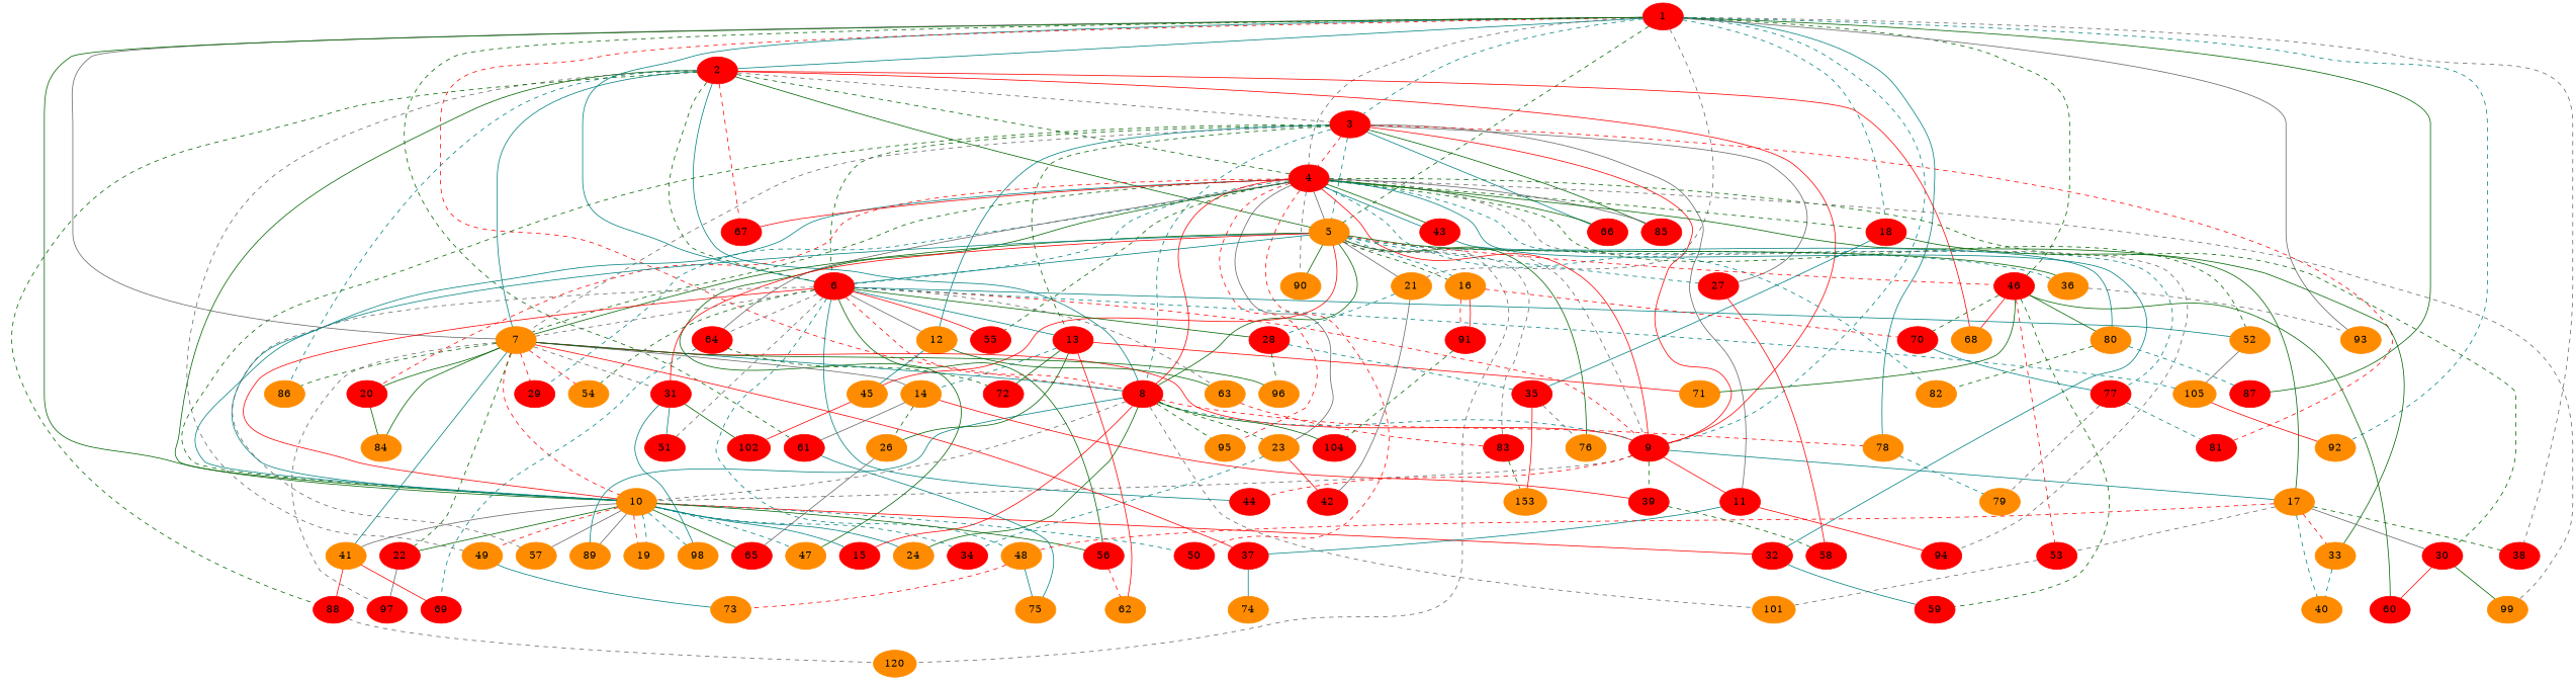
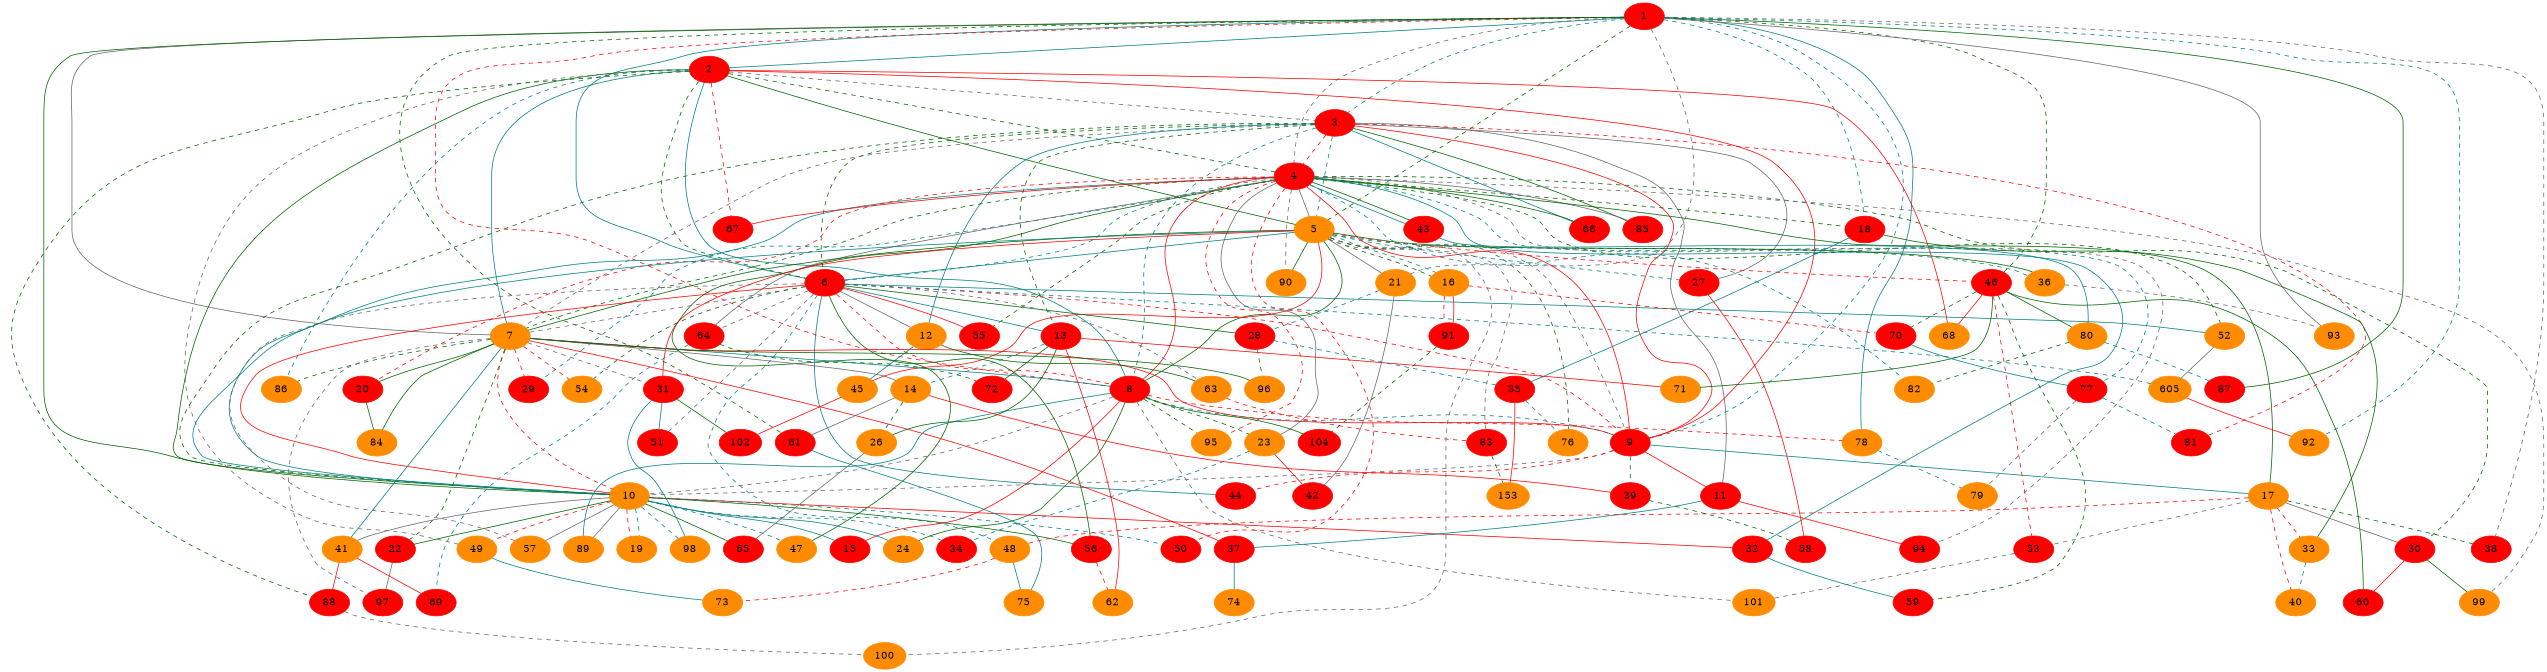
  graph {
    node [color=red style=filled]
    edge [color=teal style=solid]
    1
    2
    3
    4
    5 [color=darkorange]
    6
    7 [color=darkorange]
    8
    9
    10 [color=darkorange]
    18
    21 [color=darkorange]
    38
    46
    61
    78 [color=darkorange]
    87
    92 [color=darkorange]
    93 [color=darkorange]
    49 [color=darkorange]
    67
    68 [color=darkorange]
    86 [color=darkorange]
    88
    11
    12 [color=darkorange]
    13
    27
    66
    81
    85
    17 [color=darkorange]
    20
    23 [color=darkorange]
    29
    30
    32
    43
    47 [color=darkorange]
    50
    52 [color=darkorange]
    55
    64
    77
    82 [color=darkorange]
    90 [color=darkorange]
    94
    95 [color=darkorange]
    99 [color=darkorange]
    16 [color=darkorange]
    31
    36 [color=darkorange]
    45 [color=darkorange]
    76 [color=darkorange]
    83
-   100 [color=darkorange label=120]
+   100 [color=darkorange]
    28
    44
    48 [color=darkorange]
    51
    54 [color=darkorange]
    56
    57 [color=darkorange]
    63 [color=darkorange]
-   105 [color=darkorange]
+   105 [color=darkorange label=605]
    14 [color=darkorange]
    22
    37
    41 [color=darkorange]
    84 [color=darkorange]
    96 [color=darkorange]
    97
    15
    24 [color=darkorange]
    89 [color=darkorange]
    101 [color=darkorange]
    104
    39
    19 [color=darkorange]
    34
    65
    98 [color=darkorange]
    33 [color=darkorange]
    35
    42
    71 [color=darkorange]
    70
    53
    60
    59
    80 [color=darkorange]
    75 [color=darkorange]
    79 [color=darkorange]
    73 [color=darkorange]
    26 [color=darkorange]
    62 [color=darkorange]
    72
    58
    40 [color=darkorange]
    69
    91
    102
    n103 [color=darkorange label=153]
    74 [color=darkorange]
    1 -- 2
    1 -- 3 [style=dashed]
    1 -- 4 [color=gray40 style=dashed]
    1 -- 5 [color=darkgreen style=dashed]
    1 -- 6
    1 -- 7 [color=gray40]
    1 -- 8 [color=red style=dashed]
    1 -- 9 [style=dashed]
    1 -- 10 [color=darkgreen]
    1 -- 18 [style=dashed]
    1 -- 21 [color=gray40 style=dashed]
    1 -- 38 [color=gray40 style=dashed]
    1 -- 46 [color=darkgreen style=dashed]
    1 -- 61 [color=darkgreen style=dashed]
    1 -- 78
    1 -- 87 [color=darkgreen]
    1 -- 92 [style=dashed]
    1 -- 93 [color=gray40]
    2 -- 3 [color=gray40 style=dashed]
    2 -- 4 [color=darkgreen style=dashed]
    2 -- 5 [color=darkgreen]
    2 -- 6 [color=darkgreen style=dashed]
    2 -- 7
    2 -- 8
    2 -- 9 [color=red]
    2 -- 10 [color=darkgreen]
    2 -- 49 [color=gray40 style=dashed]
    2 -- 67 [color=red style=dashed]
    2 -- 68 [color=red]
    2 -- 86 [style=dashed]
    2 -- 88 [color=darkgreen style=dashed]
    3 -- 4 [color=red style=dashed]
    3 -- 5 [style=dashed]
    3 -- 6 [color=darkgreen style=dashed]
    3 -- 7 [color=gray40 style=dashed]
    3 -- 8 [style=dashed]
    3 -- 9 [color=red]
    3 -- 10 [color=darkgreen style=dashed]
    3 -- 11 [color=gray40]
    3 -- 12
    3 -- 13 [color=darkgreen style=dashed]
    3 -- 27 [color=gray40]
    3 -- 66
    3 -- 81 [color=red style=dashed]
    3 -- 85 [color=darkgreen]
    4 -- 5 [color=gray40]
    4 -- 6 [style=dashed]
    4 -- 7 [color=darkgreen style=dashed]
    4 -- 8 [color=red]
    4 -- 9 [color=red]
    4 -- 10
    4 -- 18 [color=darkgreen style=dashed]
    4 -- 67 [color=red]
    4 -- 66 [color=darkgreen]
    4 -- 85 [color=gray40]
    4 -- 17 [color=darkgreen]
    4 -- 20 [color=red style=dashed]
    4 -- 23 [color=gray40]
    4 -- 29 [style=dashed]
    4 -- 30 [color=darkgreen style=dashed]
    4 -- 32
    4 -- 43
    4 -- 43 [color=darkgreen]
    4 -- 47 [color=darkgreen]
    4 -- 50 [color=red style=dashed]
    4 -- 52 [color=darkgreen style=dashed]
    4 -- 55 [color=darkgreen style=dashed]
    4 -- 64 [color=gray40]
    4 -- 77 [style=dashed]
    4 -- 82 [style=dashed]
    4 -- 90 [color=gray40 style=dashed]
    4 -- 94 [color=gray40 style=dashed]
    4 -- 95 [color=red style=dashed]
    4 -- 99 [color=gray40 style=dashed]
    5 -- 6
    5 -- 7 [color=darkgreen]
    5 -- 8 [color=darkgreen]
    5 -- 9 [color=gray40 style=dashed]
    5 -- 10
    5 -- 21 [color=gray40]
    5 -- 46 [color=red style=dashed]
    5 -- 27 [style=dashed]
    5 -- 90 [color=darkgreen]
    5 -- 16 [color=darkgreen style=dashed]
    5 -- 16 [style=dashed]
    5 -- 31 [color=red]
    5 -- 36 [style=dashed]
    5 -- 36 [color=darkgreen]
    5 -- 45 [color=red]
-   5 -- 76 [color=darkgreen]
+   5 -- 76 [color=darkgreen style=dashed]
    5 -- 83 [color=gray40 style=dashed]
    5 -- 100 [color=gray40 style=dashed]
    6 -- 7 [color=gray40 style=dashed]
    6 -- 8 [color=red style=dashed]
    6 -- 9 [color=red style=dashed]
    6 -- 10 [color=red]
    6 -- 12 [color=gray40]
    6 -- 13
    6 -- 52
    6 -- 55 [color=red]
    6 -- 64 [color=gray40 style=dashed]
    6 -- 28 [color=darkgreen]
    6 -- 44
    6 -- 48 [style=dashed]
    6 -- 51 [color=gray40 style=dashed]
    6 -- 54 [color=darkgreen style=dashed]
    6 -- 56 [color=darkgreen]
    6 -- 57 [color=gray40 style=dashed]
    6 -- 63 [color=gray40 style=dashed]
    6 -- 105 [style=dashed]
    7 -- 8
    7 -- 9 [color=red]
    7 -- 10 [color=red style=dashed]
    7 -- 86 [color=darkgreen style=dashed]
    7 -- 20 [color=darkgreen]
    7 -- 29 [color=red style=dashed]
    7 -- 31 [color=gray40 style=dashed]
    7 -- 54 [color=red style=dashed]
    7 -- 14 [color=gray40]
    7 -- 22 [color=darkgreen style=dashed]
    7 -- 37 [color=red]
    7 -- 41
    7 -- 84 [color=darkgreen]
    7 -- 96 [color=darkgreen]
    7 -- 97 [color=gray40 style=dashed]
    8 -- 9 [style=dashed]
    8 -- 10 [color=gray40 style=dashed]
    8 -- 78 [color=red style=dashed]
    8 -- 23 [color=darkgreen style=dashed]
    8 -- 95 [color=darkgreen style=dashed]
    8 -- 15 [color=red]
    8 -- 24 [color=darkgreen]
    8 -- 89
    8 -- 101 [color=gray40 style=dashed]
    8 -- 104 [color=darkgreen]
    9 -- 10 [color=gray40 style=dashed]
    9 -- 11 [color=red]
    9 -- 17
    9 -- 44 [color=red style=dashed]
    9 -- 39 [color=darkgreen style=dashed]
    10 -- 49 [color=red style=dashed]
    10 -- 32 [color=red]
    10 -- 47 [style=dashed]
    10 -- 50 [style=dashed]
    10 -- 56 [color=darkgreen]
    10 -- 57 [color=gray40]
    10 -- 22 [color=darkgreen]
    10 -- 41 [color=gray40]
    10 -- 15
    10 -- 24
    10 -- 89 [color=gray40]
    10 -- 19 [color=red style=dashed]
    10 -- 19 [style=dashed]
    10 -- 34 [style=dashed]
    10 -- 65 [color=darkgreen]
    10 -- 98 [style=dashed]
    18 -- 33 [color=darkgreen]
    18 -- 35
    21 -- 28 [style=dashed]
    21 -- 42 [color=gray40]
    46 -- 68 [color=red]
    46 -- 71 [color=darkgreen]
    46 -- 70 [color=darkgreen style=dashed]
    46 -- 53 [color=red style=dashed]
    46 -- 60 [color=darkgreen]
    46 -- 59 [color=darkgreen style=dashed]
    46 -- 80 [color=darkgreen]
    61 -- 75
    78 -- 79 [style=dashed]
    49 -- 73
    88 -- 100 [color=gray40 style=dashed]
    11 -- 94 [color=red]
    11 -- 37
    12 -- 45
    12 -- 63 [color=darkgreen]
    13 -- 14 [style=dashed]
    13 -- 71 [color=red]
    13 -- 26 [color=darkgreen]
    13 -- 62 [color=red]
    13 -- 72 [color=darkgreen]
    27 -- 58 [color=red]
    17 -- 38 [color=darkgreen style=dashed]
    17 -- 30 [color=gray40]
    17 -- 48 [color=red style=dashed]
    17 -- 33 [color=red style=dashed]
    17 -- 53 [color=gray40 style=dashed]
-   17 -- 40 [style=dashed]
+   17 -- 40 [color=red style=dashed]
    20 -- 84 [color=darkgreen]
    23 -- 34 [style=dashed]
    23 -- 42 [color=red]
    30 -- 99 [color=darkgreen]
    30 -- 60 [color=red]
    32 -- 59
    43 -- 80
    52 -- 105 [color=gray40]
    64 -- 72 [color=darkgreen style=dashed]
    64 -- 69 [style=dashed]
    77 -- 81 [style=dashed]
    77 -- 79 [color=gray40 style=dashed]
    16 -- 70 [color=red style=dashed]
    16 -- 91 [color=red style=dashed]
    16 -- 91 [color=red]
    31 -- 51
    31 -- 98
    31 -- 102 [color=darkgreen]
    36 -- 93 [color=gray40 style=dashed]
    45 -- 102 [color=red]
    83 -- n103 [color=darkgreen style=dashed]
    28 -- 96 [color=darkgreen style=dashed]
    28 -- 35 [style=dashed]
    48 -- 75
    48 -- 73 [color=red style=dashed]
    56 -- 62 [color=red style=dashed]
    63 -- 83 [color=red style=dashed]
    105 -- 92 [color=red]
    14 -- 61 [color=gray40]
    14 -- 39 [color=red]
    14 -- 26 [color=darkgreen style=dashed]
    22 -- 97 [color=gray40]
    37 -- 74
    41 -- 88 [color=red]
    41 -- 69 [color=red]
    39 -- 58 [color=darkgreen style=dashed]
    33 -- 40 [style=dashed]
    35 -- 76 [color=gray40 style=dashed]
    35 -- n103 [color=red]
    70 -- 77
    53 -- 101 [color=gray40 style=dashed]
    80 -- 87 [style=dashed]
    80 -- 82 [color=darkgreen style=dashed]
    26 -- 65 [color=gray40]
    91 -- 104 [color=darkgreen style=dashed]
  }
